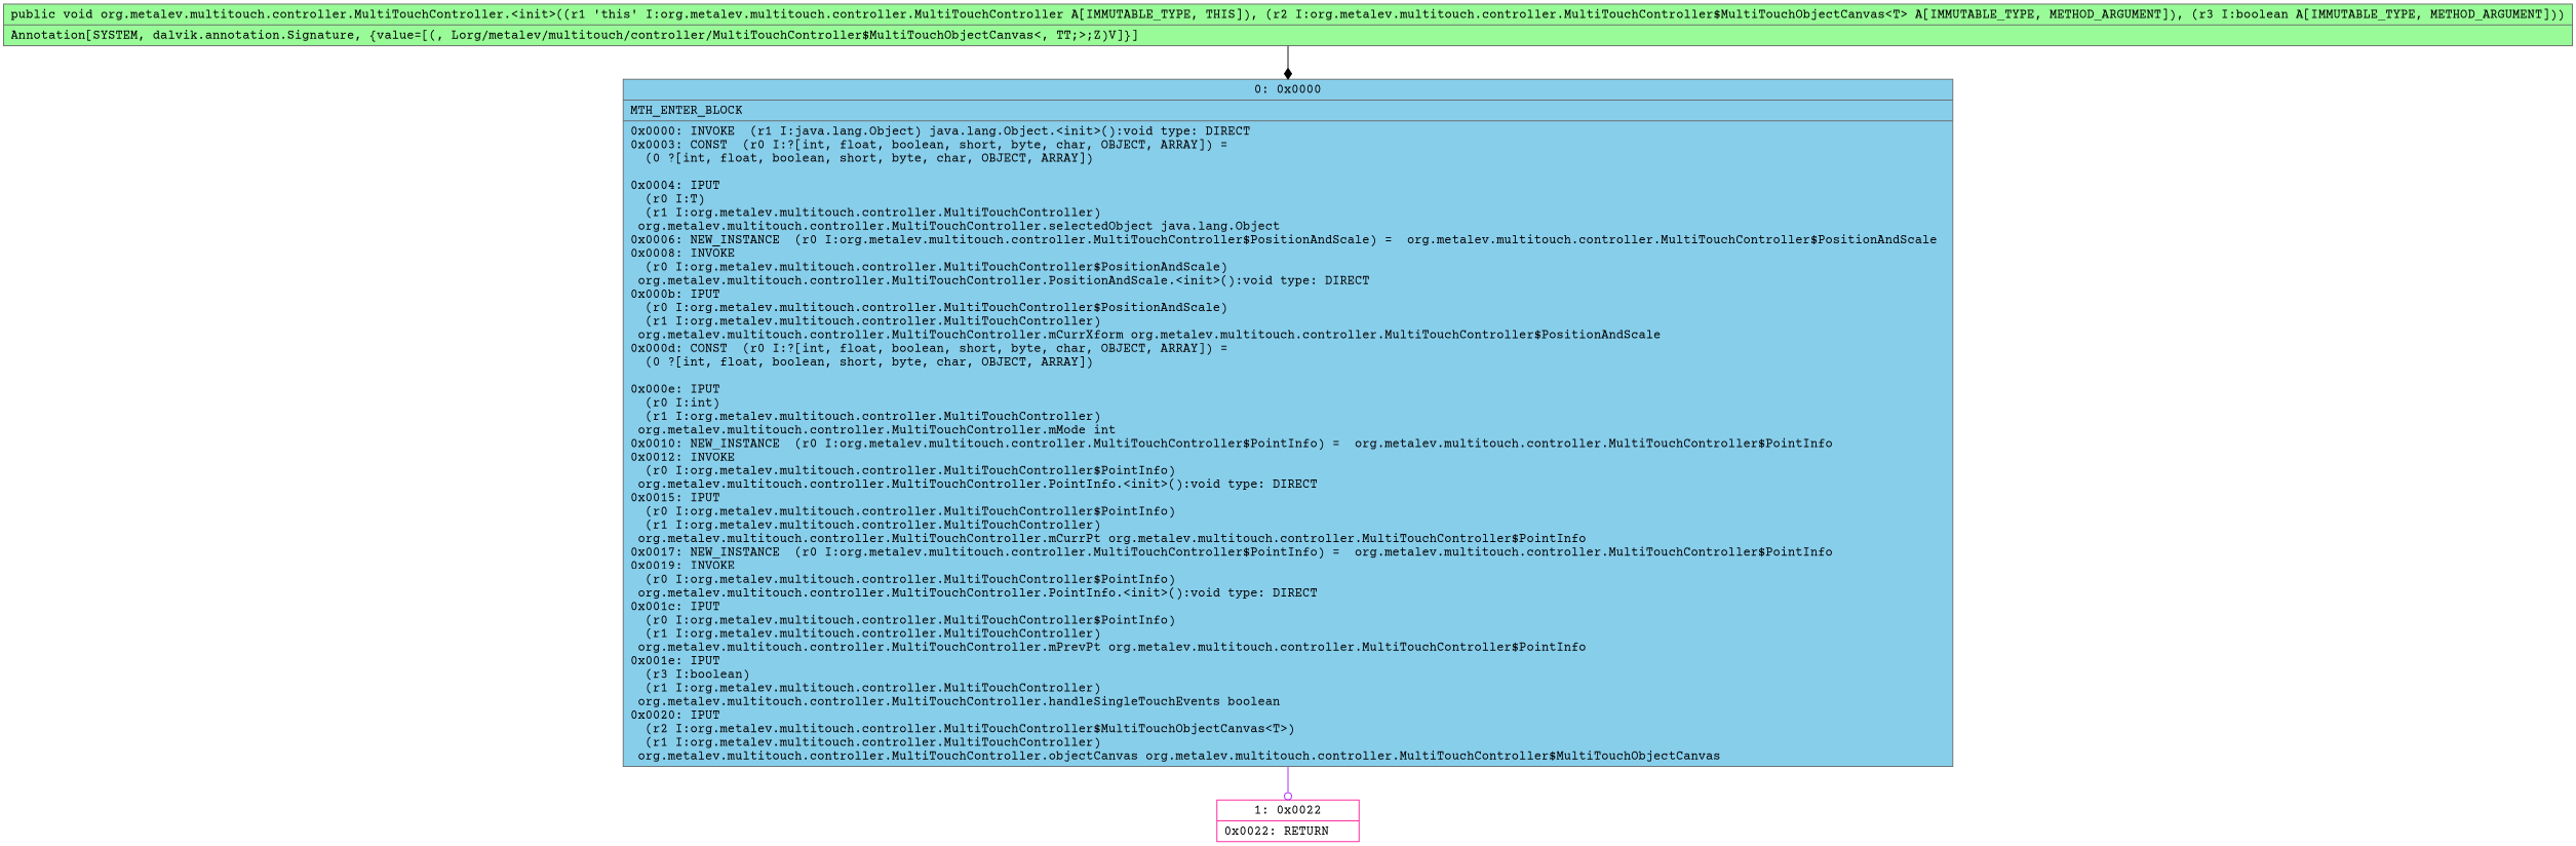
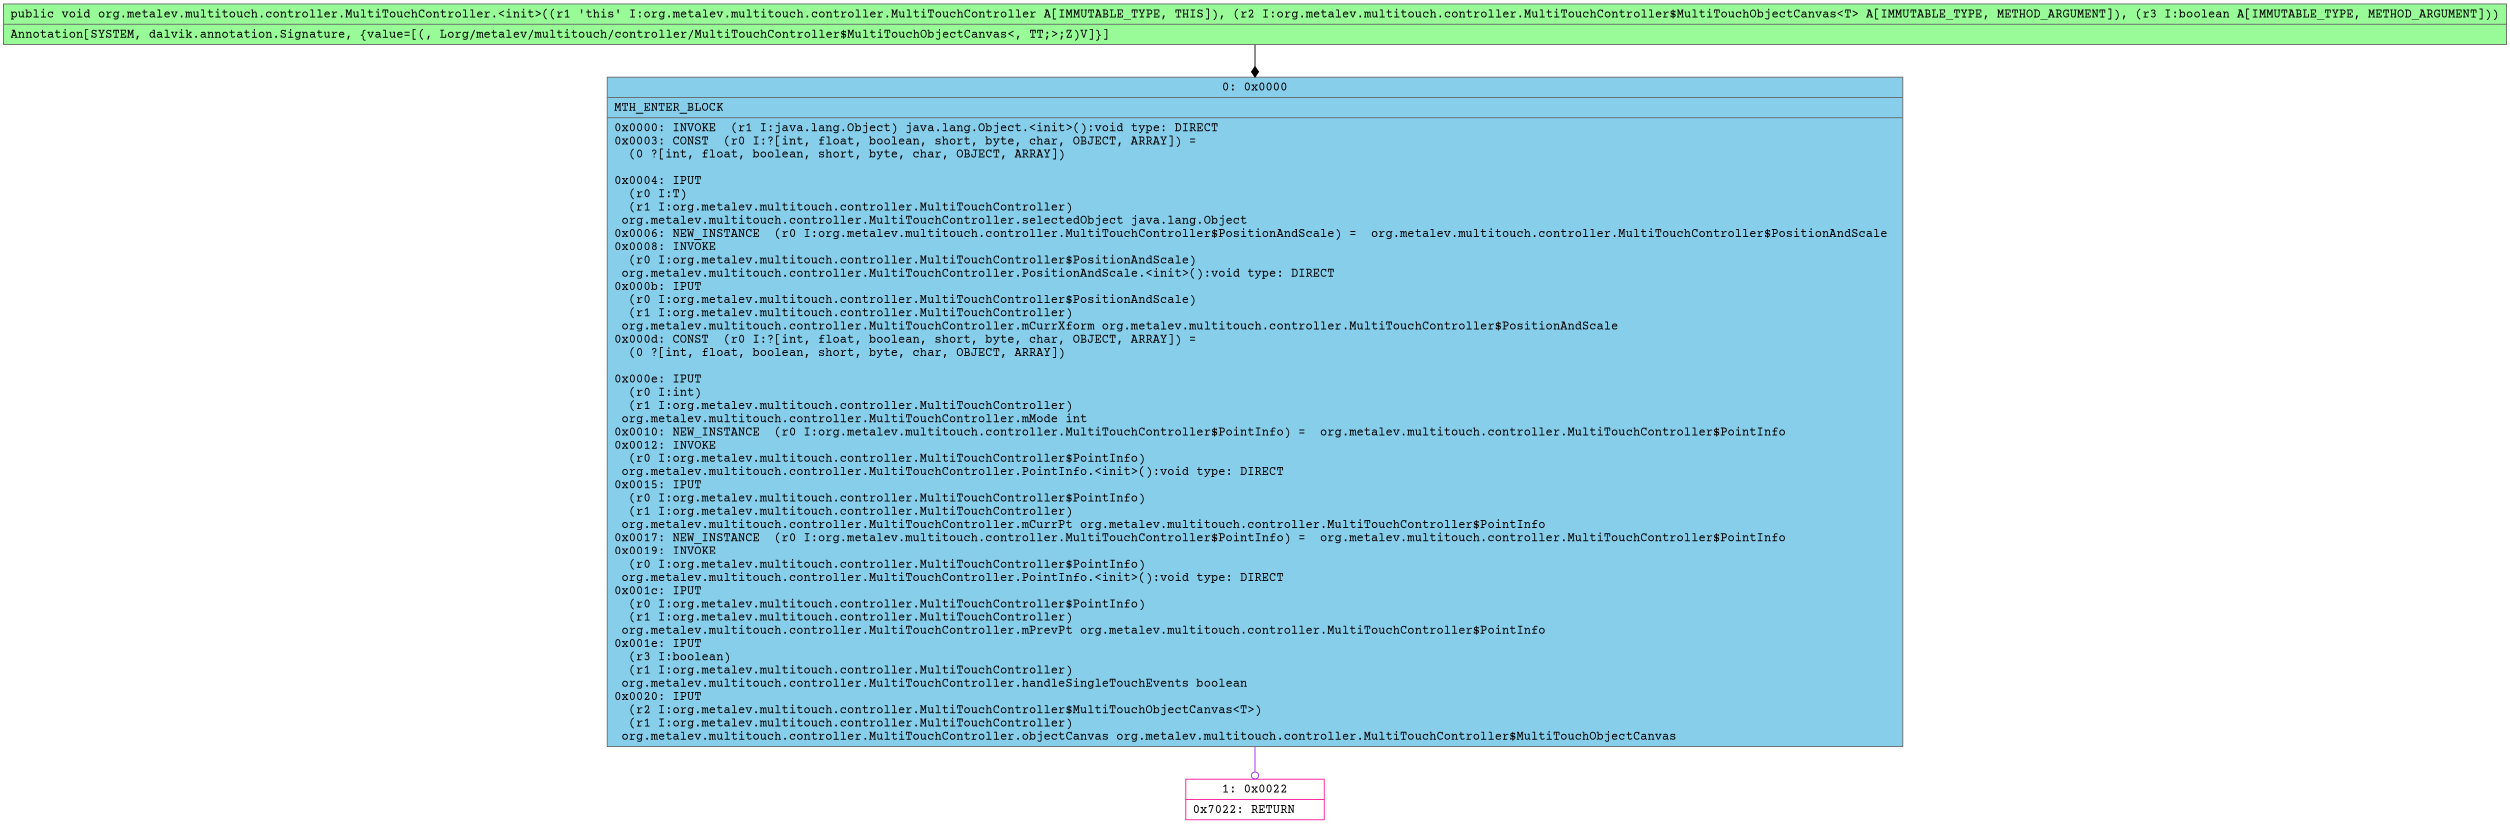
  digraph {
    fontname="Courier Prime"
    node [shape=record style=filled color=gray40 fontname="Courier Prime"]
    edge [fontname="Courier Prime"]
    n1 [label="{0\:\ 0x0000|MTH_ENTER_BLOCK\l|0x0000: INVOKE  (r1 I:java.lang.Object) java.lang.Object.\<init\>():void type: DIRECT \l0x0003: CONST  (r0 I:?[int, float, boolean, short, byte, char, OBJECT, ARRAY]) = \l  (0 ?[int, float, boolean, short, byte, char, OBJECT, ARRAY])\l \l0x0004: IPUT  \l  (r0 I:T)\l  (r1 I:org.metalev.multitouch.controller.MultiTouchController)\l org.metalev.multitouch.controller.MultiTouchController.selectedObject java.lang.Object \l0x0006: NEW_INSTANCE  (r0 I:org.metalev.multitouch.controller.MultiTouchController$PositionAndScale) =  org.metalev.multitouch.controller.MultiTouchController$PositionAndScale \l0x0008: INVOKE  \l  (r0 I:org.metalev.multitouch.controller.MultiTouchController$PositionAndScale)\l org.metalev.multitouch.controller.MultiTouchController.PositionAndScale.\<init\>():void type: DIRECT \l0x000b: IPUT  \l  (r0 I:org.metalev.multitouch.controller.MultiTouchController$PositionAndScale)\l  (r1 I:org.metalev.multitouch.controller.MultiTouchController)\l org.metalev.multitouch.controller.MultiTouchController.mCurrXform org.metalev.multitouch.controller.MultiTouchController$PositionAndScale \l0x000d: CONST  (r0 I:?[int, float, boolean, short, byte, char, OBJECT, ARRAY]) = \l  (0 ?[int, float, boolean, short, byte, char, OBJECT, ARRAY])\l \l0x000e: IPUT  \l  (r0 I:int)\l  (r1 I:org.metalev.multitouch.controller.MultiTouchController)\l org.metalev.multitouch.controller.MultiTouchController.mMode int \l0x0010: NEW_INSTANCE  (r0 I:org.metalev.multitouch.controller.MultiTouchController$PointInfo) =  org.metalev.multitouch.controller.MultiTouchController$PointInfo \l0x0012: INVOKE  \l  (r0 I:org.metalev.multitouch.controller.MultiTouchController$PointInfo)\l org.metalev.multitouch.controller.MultiTouchController.PointInfo.\<init\>():void type: DIRECT \l0x0015: IPUT  \l  (r0 I:org.metalev.multitouch.controller.MultiTouchController$PointInfo)\l  (r1 I:org.metalev.multitouch.controller.MultiTouchController)\l org.metalev.multitouch.controller.MultiTouchController.mCurrPt org.metalev.multitouch.controller.MultiTouchController$PointInfo \l0x0017: NEW_INSTANCE  (r0 I:org.metalev.multitouch.controller.MultiTouchController$PointInfo) =  org.metalev.multitouch.controller.MultiTouchController$PointInfo \l0x0019: INVOKE  \l  (r0 I:org.metalev.multitouch.controller.MultiTouchController$PointInfo)\l org.metalev.multitouch.controller.MultiTouchController.PointInfo.\<init\>():void type: DIRECT \l0x001c: IPUT  \l  (r0 I:org.metalev.multitouch.controller.MultiTouchController$PointInfo)\l  (r1 I:org.metalev.multitouch.controller.MultiTouchController)\l org.metalev.multitouch.controller.MultiTouchController.mPrevPt org.metalev.multitouch.controller.MultiTouchController$PointInfo \l0x001e: IPUT  \l  (r3 I:boolean)\l  (r1 I:org.metalev.multitouch.controller.MultiTouchController)\l org.metalev.multitouch.controller.MultiTouchController.handleSingleTouchEvents boolean \l0x0020: IPUT  \l  (r2 I:org.metalev.multitouch.controller.MultiTouchController$MultiTouchObjectCanvas\<T\>)\l  (r1 I:org.metalev.multitouch.controller.MultiTouchController)\l org.metalev.multitouch.controller.MultiTouchController.objectCanvas org.metalev.multitouch.controller.MultiTouchController$MultiTouchObjectCanvas \l}" fillcolor=skyblue]
-   n2 [label="{1\:\ 0x0022|0x0022: RETURN   \l}" fillcolor=white color=deeppink]
+   n2 [label="{1\:\ 0x0022|0x7022: RETURN   \l}" fillcolor=white color=deeppink]
    n3 [label="{public void org.metalev.multitouch.controller.MultiTouchController.\<init\>((r1 'this' I:org.metalev.multitouch.controller.MultiTouchController A[IMMUTABLE_TYPE, THIS]), (r2 I:org.metalev.multitouch.controller.MultiTouchController$MultiTouchObjectCanvas\<T\> A[IMMUTABLE_TYPE, METHOD_ARGUMENT]), (r3 I:boolean A[IMMUTABLE_TYPE, METHOD_ARGUMENT]))  | Annotation[SYSTEM, dalvik.annotation.Signature, \{value=[(, Lorg\/metalev\/multitouch\/controller\/MultiTouchController$MultiTouchObjectCanvas\<, TT;\>;Z)V]\}]\l}" fillcolor=palegreen]
    n1 -> n2 [color=purple arrowhead=odot]
    n3 -> n1 [color=black arrowhead=diamond]
  }
